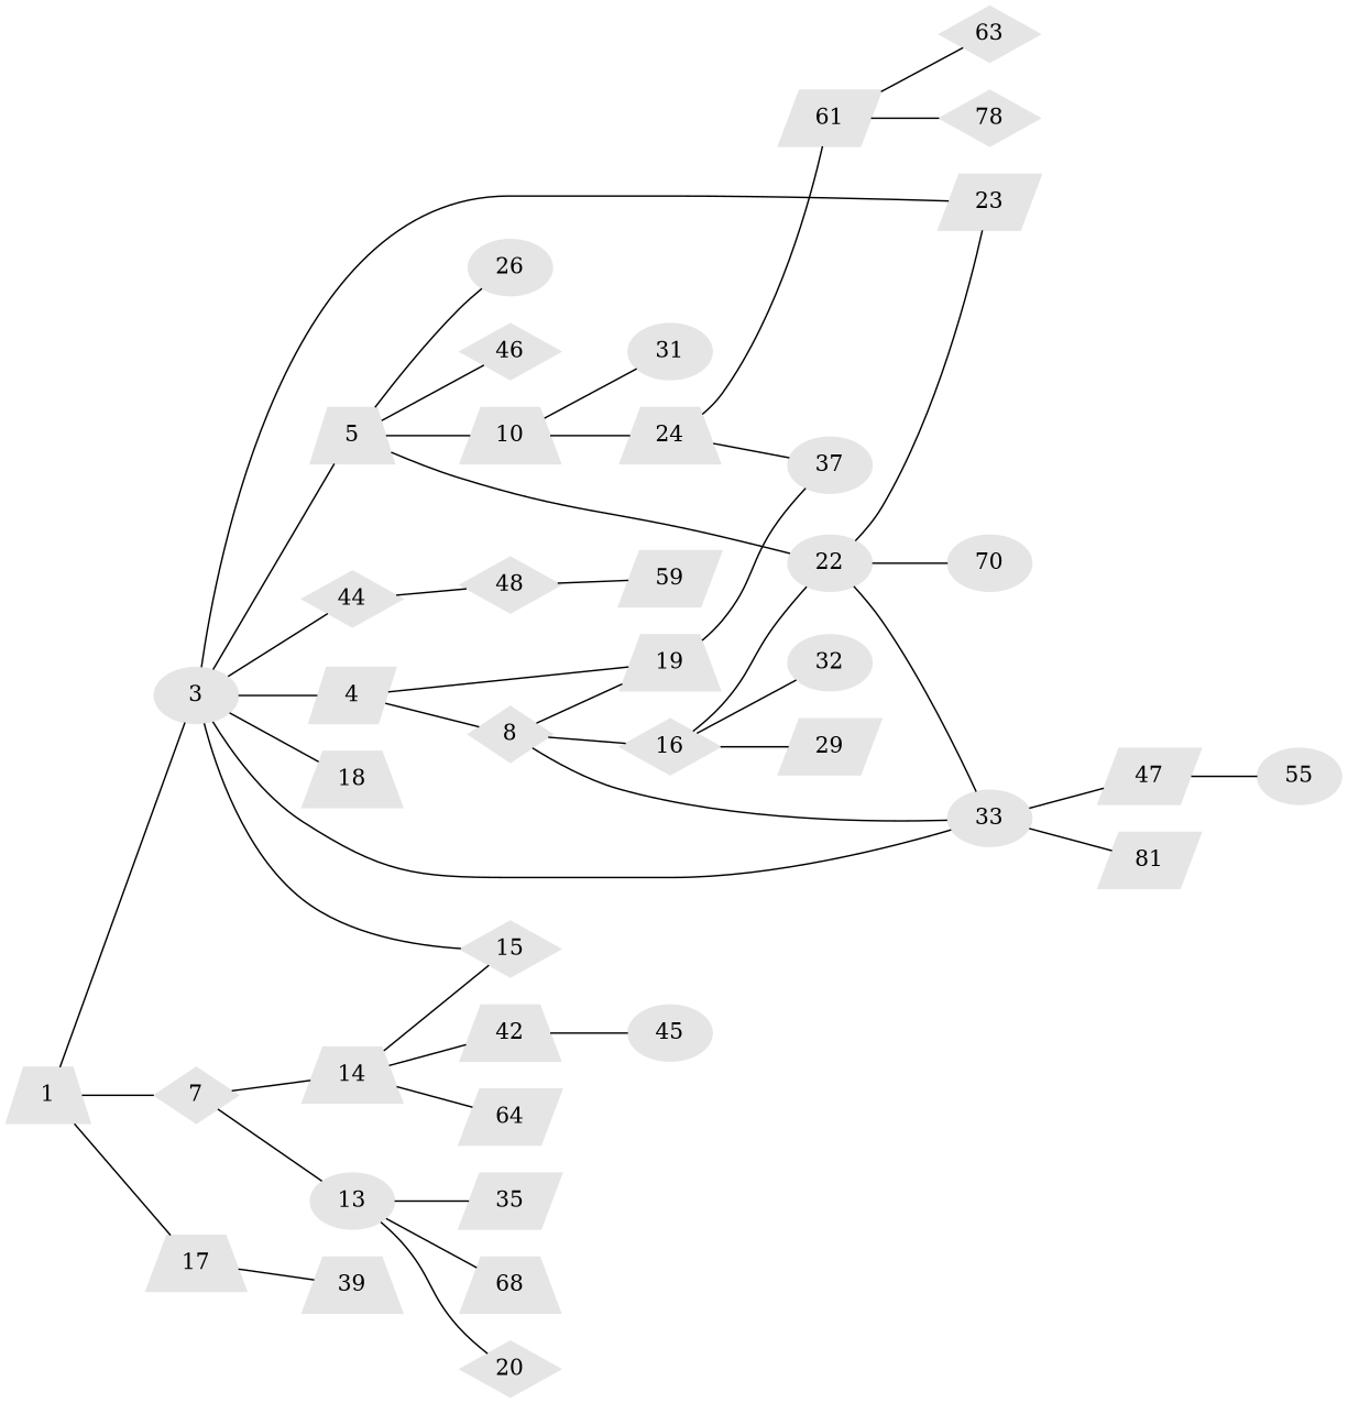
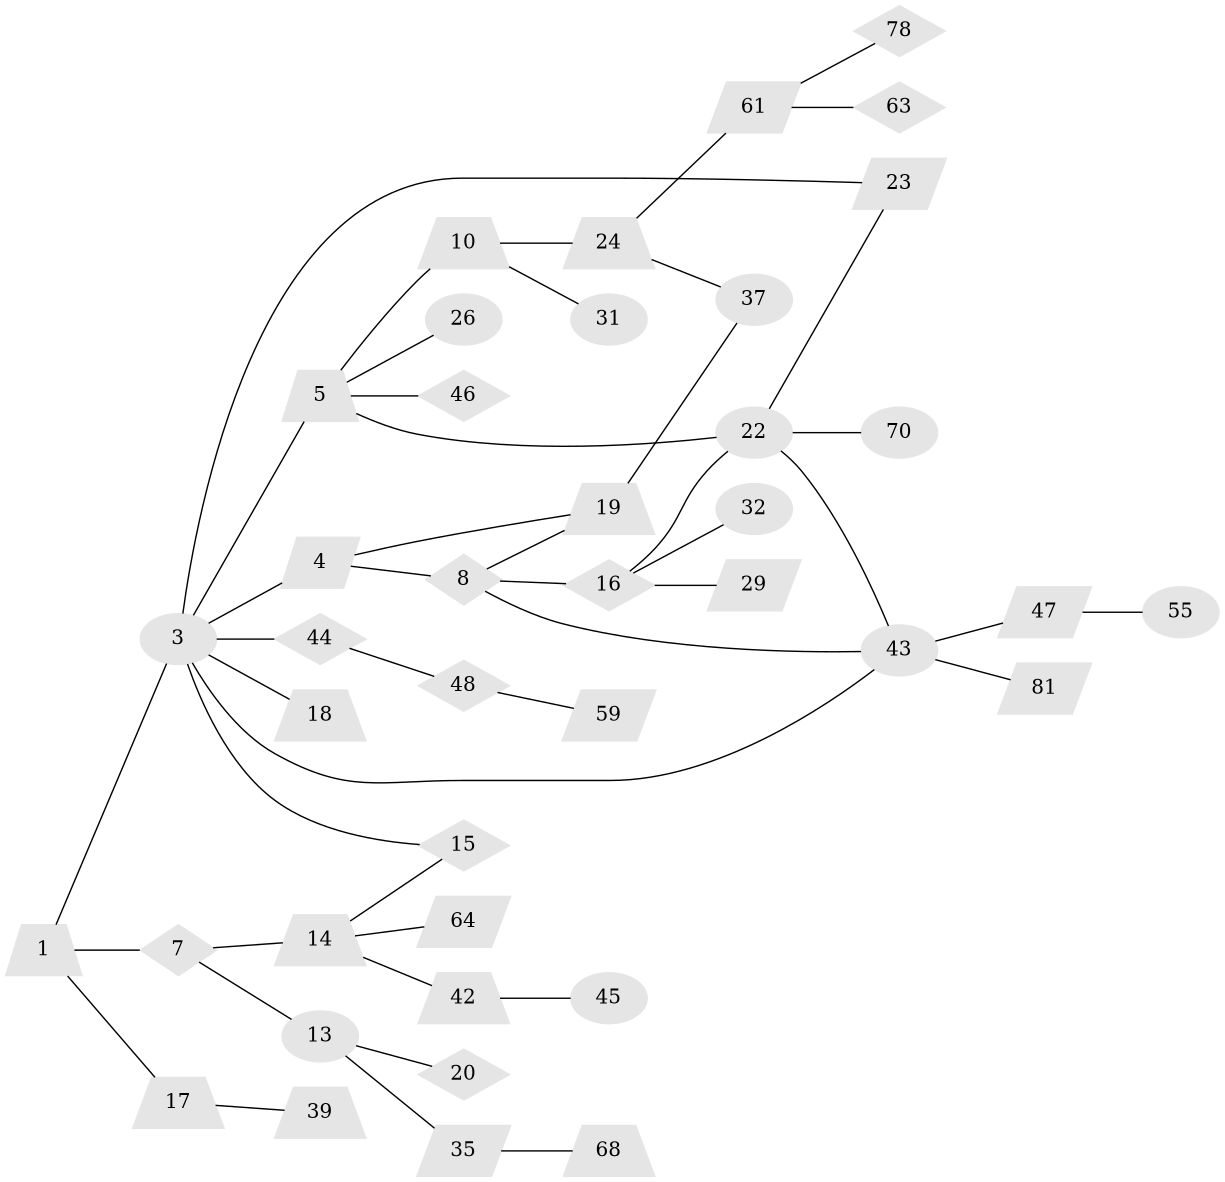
  graph {
    rankdir=LR
    node [color=gray90 shape=trapezium style=filled]
    1 [super="+2+41"]
    3 [shape=ellipse super="+36+69+9"]
    7 [shape=diamond super="+40+79"]
    17
    4 [shape=parallelogram]
    5 [super="+6"]
    15 [shape=diamond super="+82"]
    18
    23 [shape=parallelogram]
-   43 [shape=ellipse label=33]
+   43 [shape=ellipse]
    44 [shape=diamond]
    13 [shape=ellipse]
    14 [super="+25"]
    39
    8 [shape=diamond super="+12+28"]
    19 [super="+38+76"]
    10 [super="+21"]
    22 [shape=ellipse super="+62+67+77+27"]
    26 [shape=ellipse super="+52+58"]
    46 [shape=diamond]
    47 [shape=parallelogram super="+56"]
    81 [shape=parallelogram]
    48 [shape=diamond]
    16 [shape=diamond]
    37 [shape=ellipse super="+51"]
    24 [super="+50+34"]
    31 [shape=ellipse]
    70 [shape=ellipse]
    20 [shape=diamond super="+65"]
    35 [shape=parallelogram]
    68 [super="+80"]
    42
    64 [shape=parallelogram]
    32 [shape=ellipse super="+71"]
    29 [shape=parallelogram]
    61 [shape=parallelogram]
    45 [shape=ellipse super="+53"]
    63 [shape=diamond]
    78 [shape=diamond]
    55 [shape=ellipse]
    59 [shape=parallelogram]
    1 -- 3
    1 -- 7 [weight=2]
    1 -- 17
    3 -- 4
    3 -- 5
    3 -- 15
    3 -- 18
    3 -- 23 [weight=2]
    3 -- 43
    3 -- 44
    7 -- 13
    7 -- 14
    17 -- 39
    4 -- 8 [weight=2]
    4 -- 19
    5 -- 10
    5 -- 22
    5 -- 26
    5 -- 46
    43 -- 47
    43 -- 81
    44 -- 48
    13 -- 20
    13 -- 35
-   13 -- 68
+   35 -- 68
    14 -- 15
    14 -- 42
    14 -- 64
    8 -- 43
    8 -- 19
    8 -- 16
    19 -- 37
    10 -- 24
    10 -- 31
    22 -- 23
    22 -- 43
    22 -- 70
    47 -- 55
    48 -- 59
    16 -- 22
    16 -- 32
    16 -- 29
    24 -- 37
    24 -- 61
    42 -- 45
    61 -- 63
    61 -- 78
  }
